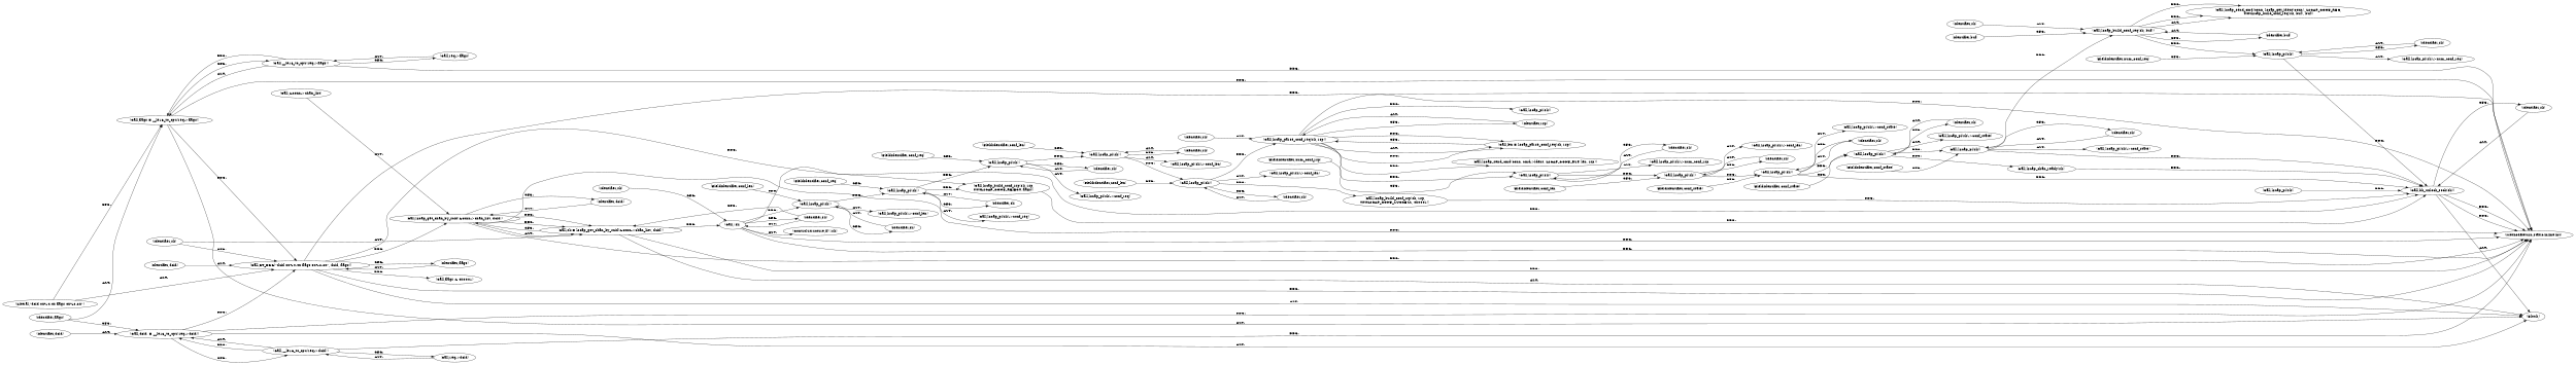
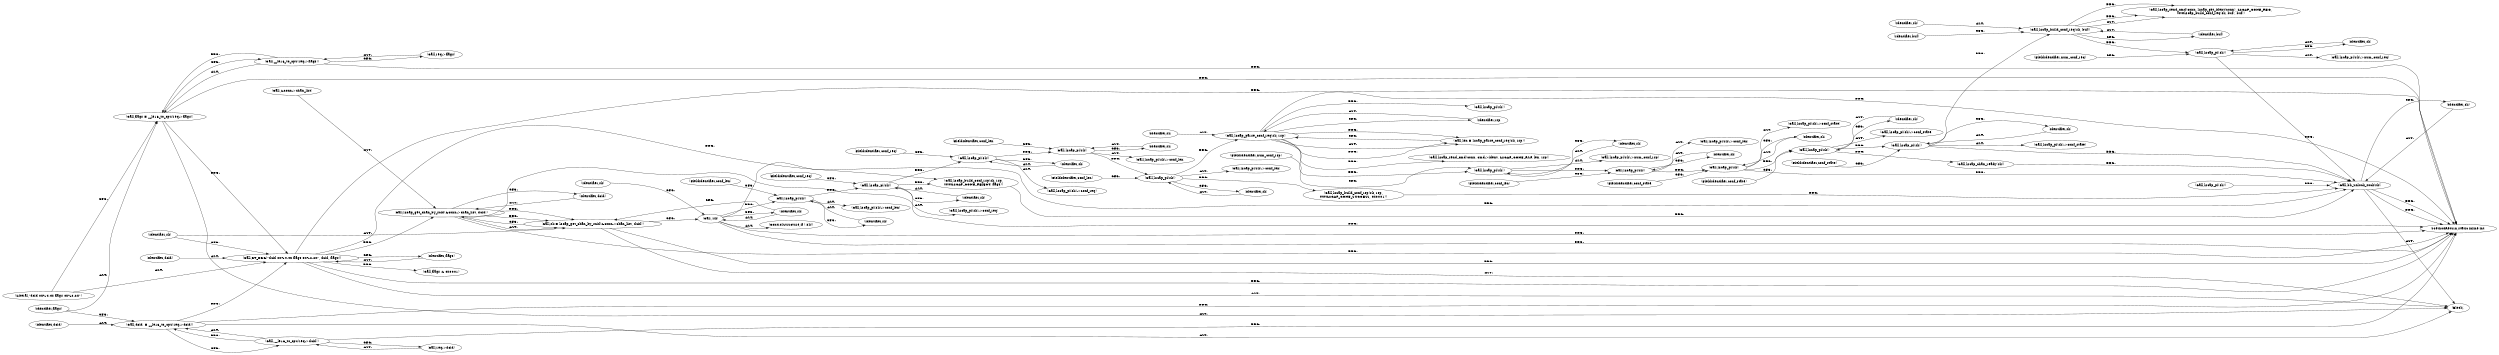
  digraph {
    rankdir=LR
    n1 [label="(Call,l2cap_pi(sk))"]
    n2 [label="(Call,bh_unlock_sock(sk))"]
    n3 [label="(Identifier,sk)"]
    n4 [label="(Call,l2cap_pi(sk)->num_conf_req)"]
    n5 [label="(MethodReturn,static inline int)"]
    n6 [label="(Block,)"]
    n7 [label="(Identifier,sk)"]
    n8 [label="(Call,l2cap_build_conf_req(sk, buf))"]
    n9 [label="(Call,l2cap_send_cmd(conn, l2cap_get_ident(conn), L2CAP_CONF_REQ,\n \t\t\t\t\tl2cap_build_conf_req(sk, buf), buf))"]
    n10 [label="(Identifier,buf)"]
    n11 [label="(Call,l2cap_pi(sk))"]
    n12 [label="(Identifier,sk)"]
    n13 [label="(Call,l2cap_pi(sk)->conf_state)"]
    n14 [label="(Call,l2cap_pi(sk))"]
    n15 [label="(Identifier,sk)"]
    n16 [label="(Call,l2cap_chan_ready(sk))"]
    n17 [label="(Call,l2cap_pi(sk)->conf_state)"]
    n18 [label="(Call,l2cap_pi(sk))"]
    n19 [label="(Call,l2cap_pi(sk)->conf_state)"]
    n20 [label="(Identifier,sk)"]
    n21 [label="(Call,l2cap_pi(sk))"]
    n22 [label="(Identifier,sk)"]
    n23 [label="(Call,l2cap_pi(sk)->conf_len)"]
    n24 [label="(Call,l2cap_pi(sk))"]
    n25 [label="(Call,l2cap_pi(sk)->num_conf_rsp)"]
    n26 [label="(Identifier,sk)"]
    n27 [label="(Call,l2cap_parse_conf_req(sk, rsp))"]
    n28 [label="(Identifier,rsp)"]
    n29 [label="(Call,len = l2cap_parse_conf_req(sk, rsp))"]
    n30 [label="(Call,l2cap_send_cmd(conn, cmd->ident, L2CAP_CONF_RSP, len, rsp))"]
    n31 [label="(Call,l2cap_pi(sk))"]
    n32 [label="(Call,l2cap_pi(sk))"]
    n33 [label="(Call,l2cap_build_conf_rsp(sk, rsp,\n\t\t\t\t\tL2CAP_CONF_SUCCESS, 0x0001))"]
    n34 [label="(Call,l2cap_pi(sk)->conf_len)"]
    n35 [label="(Identifier,sk)"]
    n36 [label="(Call,l2cap_pi(sk))"]
    n37 [label="(Call,l2cap_pi(sk)->conf_len)"]
    n38 [label="(Identifier,sk)"]
    n39 [label="(Call,l2cap_pi(sk))"]
    n40 [label="(Identifier,sk)"]
    n41 [label="(Call,l2cap_pi(sk)->conf_req)"]
    n42 [label="(Call,l2cap_pi(sk))"]
    n43 [label="(Call,l2cap_pi(sk)->conf_req)"]
    n44 [label="(Call,l2cap_build_conf_rsp(sk, rsp,\n\t\t\t\t\tL2CAP_CONF_REJECT, flags))"]
    n45 [label="(Identifier,sk)"]
    n46 [label="(Call,l2cap_pi(sk))"]
    n47 [label="(Call,l2cap_pi(sk)->conf_len)"]
    n48 [label="(Identifier,sk)"]
    n49 [label="(Call,!sk)"]
    n50 [label="(ControlStructure,if (!sk))"]
    n51 [label="(Identifier,sk)"]
    n52 [label="(Call,sk = l2cap_get_chan_by_scid(&conn->chan_list, dcid))"]
    n53 [label="(Call,l2cap_get_chan_by_scid(&conn->chan_list, dcid))"]
    n54 [label="(Identifier,dcid)"]
    n55 [label="(Call,BT_DBG(\"dcid 0x%4.4x flags 0x%2.2x\", dcid, flags))"]
    n56 [label="(Identifier,flags)"]
    n57 [label="(Call,flags & 0x0001)"]
    n58 [label="(Call,dcid  = __le16_to_cpu(req->dcid))"]
    n59 [label="(Call,__le16_to_cpu(req->dcid))"]
    n60 [label="(Call,req->dcid)"]
    n61 [label="(Call,flags = __le16_to_cpu(req->flags))"]
    n62 [label="(Call,__le16_to_cpu(req->flags))"]
    n63 [label="(Call,req->flags)"]
    n64 [label="(FieldIdentifier,conf_state)"]
    n65 [label="(Identifier,sk)"]
    n66 [label="(Identifier,sk)"]
    n67 [label="(Identifier,dcid)"]
    n68 [label="(FieldIdentifier,conf_req)"]
    n69 [label="(FieldIdentifier,conf_len)"]
    n70 [label="(Identifier,sk)"]
    n71 [label="(Identifier,buf)"]
    n72 [label="(Call,&conn->chan_list)"]
    n73 [label="(Identifier,flags)"]
    n74 [label="(FieldIdentifier,conf_state)"]
    n75 [label="(Call,l2cap_pi(sk))"]
    n76 [label="(FieldIdentifier,conf_len)"]
    n77 [label="(FieldIdentifier,conf_req)"]
    n78 [label="(Identifier,sk)"]
    n79 [label="(FieldIdentifier,conf_len)"]
    n80 [label="(FieldIdentifier,conf_state)"]
    n81 [label="(Literal,\"dcid 0x%4.4x flags 0x%2.2x\")"]
    n82 [label="(Identifier,dcid)"]
    n83 [label="(FieldIdentifier,num_conf_rsp)"]
    n84 [label="(FieldIdentifier,conf_len)"]
    n85 [label="(FieldIdentifier,num_conf_req)"]
    n1 -> n2 [label="DDG: "]
    n1 -> n3 [label="CFG: "]
    n1 -> n4 [label="AST: "]
    n2 -> n5 [label="DDG: "]
    n2 -> n5 [label="DDG: "]
    n2 -> n6 [label="AST: "]
    n2 -> n7 [label="CFG: "]
    n3 -> n1 [label="AST: "]
    n7 -> n2 [label="AST: "]
    n8 -> n1 [label="DDG: "]
    n8 -> n9 [label="AST: "]
    n8 -> n9 [label="DDG: "]
    n8 -> n9 [label="DDG: "]
    n8 -> n10 [label="CFG: "]
    n10 -> n8 [label="AST: "]
    n11 -> n2 [label="DDG: "]
    n11 -> n8 [label="DDG: "]
    n11 -> n12 [label="CFG: "]
    n11 -> n13 [label="AST: "]
    n12 -> n11 [label="AST: "]
    n14 -> n11 [label="DDG: "]
    n14 -> n15 [label="CFG: "]
    n14 -> n16 [label="DDG: "]
    n14 -> n17 [label="AST: "]
    n15 -> n14 [label="AST: "]
    n16 -> n2 [label="DDG: "]
    n18 -> n2 [label="DDG: "]
    n18 -> n14 [label="DDG: "]
    n18 -> n19 [label="AST: "]
    n18 -> n20 [label="CFG: "]
    n20 -> n18 [label="AST: "]
    n21 -> n18 [label="DDG: "]
    n21 -> n22 [label="CFG: "]
    n21 -> n23 [label="AST: "]
    n22 -> n21 [label="AST: "]
    n24 -> n21 [label="DDG: "]
    n24 -> n25 [label="AST: "]
    n24 -> n26 [label="CFG: "]
    n26 -> n24 [label="AST: "]
    n27 -> n5 [label="DDG: "]
    n27 -> n24 [label="DDG: "]
    n27 -> n28 [label="CFG: "]
    n27 -> n29 [label="AST: "]
    n27 -> n29 [label="DDG: "]
    n27 -> n29 [label="DDG: "]
    n27 -> n30 [label="DDG: "]
    n27 -> n31 [label="DDG: "]
    n28 -> n27 [label="AST: "]
    n29 -> n27 [label="CFG: "]
    n32 -> n27 [label="DDG: "]
    n32 -> n33 [label="DDG: "]
    n32 -> n34 [label="AST: "]
    n32 -> n35 [label="CFG: "]
    n33 -> n2 [label="DDG: "]
    n35 -> n32 [label="AST: "]
    n36 -> n32 [label="DDG: "]
    n36 -> n37 [label="AST: "]
    n36 -> n38 [label="CFG: "]
    n38 -> n36 [label="AST: "]
    n39 -> n36 [label="DDG: "]
    n39 -> n40 [label="CFG: "]
    n39 -> n41 [label="AST: "]
    n40 -> n39 [label="AST: "]
    n42 -> n39 [label="DDG: "]
    n42 -> n43 [label="AST: "]
    n42 -> n44 [label="DDG: "]
    n42 -> n45 [label="CFG: "]
    n44 -> n2 [label="DDG: "]
    n45 -> n42 [label="AST: "]
    n46 -> n42 [label="DDG: "]
    n46 -> n47 [label="AST: "]
    n46 -> n48 [label="CFG: "]
    n48 -> n46 [label="AST: "]
    n49 -> n2 [label="DDG: "]
    n49 -> n5 [label="DDG: "]
    n49 -> n5 [label="DDG: "]
    n49 -> n46 [label="DDG: "]
    n49 -> n50 [label="AST: "]
    n49 -> n51 [label="CFG: "]
    n51 -> n49 [label="AST: "]
    n51 -> n52 [label="CFG: "]
    n52 -> n5 [label="DDG: "]
    n52 -> n6 [label="AST: "]
-   n52 -> n49 [label="DDG: "]
+   n52 -> n49 [label="CFG: "]
    n52 -> n53 [label="CFG: "]
    n53 -> n5 [label="DDG: "]
    n53 -> n5 [label="DDG: "]
    n53 -> n52 [label="AST: "]
    n53 -> n52 [label="DDG: "]
    n53 -> n52 [label="DDG: "]
    n53 -> n54 [label="CFG: "]
    n54 -> n53 [label="AST: "]
    n55 -> n5 [label="DDG: "]
    n55 -> n5 [label="DDG: "]
    n55 -> n6 [label="AST: "]
    n55 -> n44 [label="DDG: "]
    n55 -> n53 [label="DDG: "]
    n55 -> n56 [label="CFG: "]
    n55 -> n57 [label="DDG: "]
    n56 -> n55 [label="AST: "]
    n58 -> n5 [label="DDG: "]
    n58 -> n6 [label="AST: "]
    n58 -> n55 [label="DDG: "]
    n58 -> n59 [label="CFG: "]
    n59 -> n5 [label="DDG: "]
    n59 -> n58 [label="AST: "]
    n59 -> n58 [label="DDG: "]
    n59 -> n60 [label="CFG: "]
    n60 -> n59 [label="AST: "]
    n61 -> n5 [label="DDG: "]
    n61 -> n6 [label="AST: "]
    n61 -> n55 [label="DDG: "]
    n61 -> n62 [label="CFG: "]
    n62 -> n5 [label="DDG: "]
    n62 -> n61 [label="AST: "]
    n62 -> n61 [label="DDG: "]
    n62 -> n63 [label="CFG: "]
    n63 -> n62 [label="AST: "]
    n64 -> n18 [label="CFG: "]
    n65 -> n8 [label="AST: "]
    n66 -> n52 [label="AST: "]
    n66 -> n55 [label="CFG: "]
    n67 -> n55 [label="AST: "]
    n68 -> n42 [label="CFG: "]
    n69 -> n46 [label="CFG: "]
    n70 -> n27 [label="AST: "]
    n71 -> n8 [label="CFG: "]
    n72 -> n53 [label="AST: "]
    n73 -> n58 [label="CFG: "]
    n73 -> n61 [label="AST: "]
    n74 -> n11 [label="CFG: "]
    n75 -> n2 [label="DDG: "]
    n76 -> n32 [label="CFG: "]
    n77 -> n39 [label="CFG: "]
    n78 -> n49 [label="CFG: "]
    n79 -> n36 [label="CFG: "]
    n80 -> n14 [label="CFG: "]
    n81 -> n55 [label="AST: "]
    n81 -> n61 [label="CFG: "]
    n82 -> n58 [label="AST: "]
    n83 -> n24 [label="CFG: "]
    n84 -> n21 [label="CFG: "]
    n85 -> n1 [label="CFG: "]
  }
